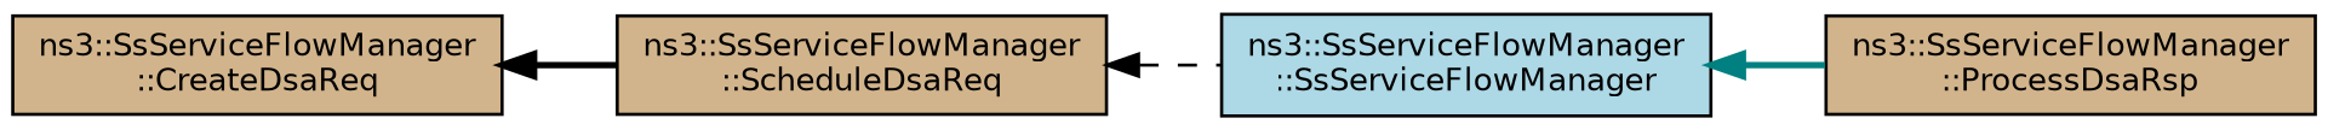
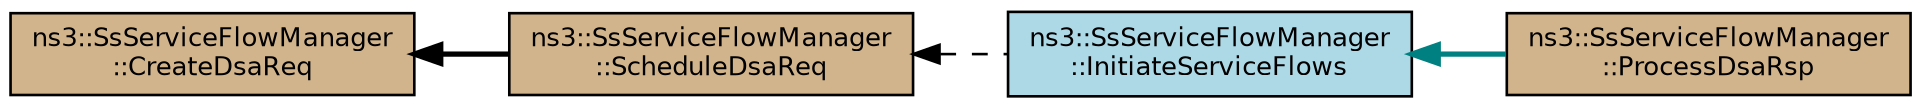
  digraph {
    rankdir=LR
    node [color=black fillcolor=tan fontname=Helvetica fontsize=10 shape=record style=filled]
    edge [color=black dir=back fontname=Helvetica fontsize=10 labelfontname=Helvetica labelfontsize=10 style=bold]
    n1 [fontcolor=black height=0.2 label="ns3::SsServiceFlowManager\l::CreateDsaReq" width=0.4]
    n2 [height=0.2 label="ns3::SsServiceFlowManager\l::ScheduleDsaReq" width=0.4]
-   n3 [fillcolor=lightblue height=0.2 label="ns3::SsServiceFlowManager\l::SsServiceFlowManager" width=0.4]
+   n3 [fillcolor=lightblue height=0.2 label="ns3::SsServiceFlowManager\l::InitiateServiceFlows" width=0.4]
    n4 [height=0.2 label="ns3::SsServiceFlowManager\l::ProcessDsaRsp" width=0.4]
    n1 -> n2
    n2 -> n3 [style=dashed]
    n3 -> n4 [color=teal]
  }
